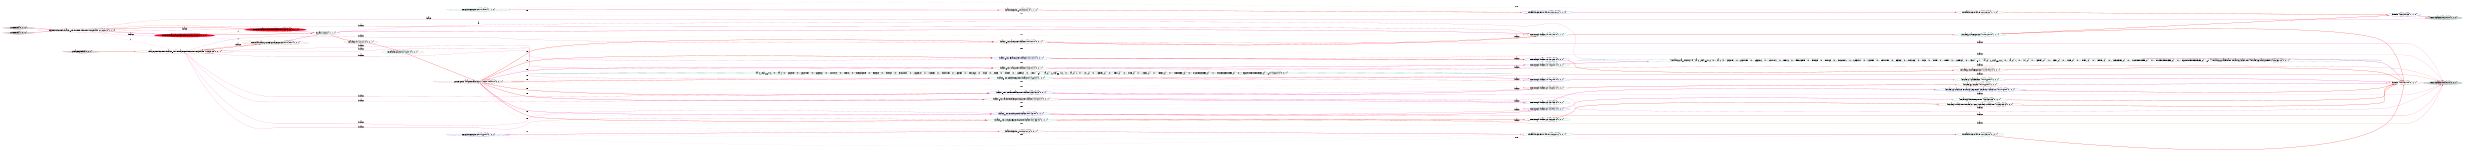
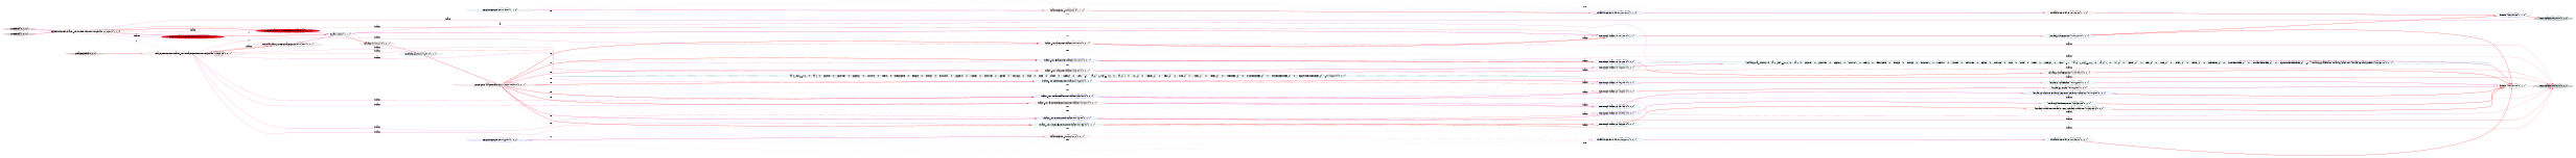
  digraph {
    rankdir=LR
    node [color=brown fillcolor=white shape=ellipse style=filled]
    edge [color=deeppink style=bold]
    n1 [color=teal label="enterOuterAlt(_localctx,1)@@@11@@@['1', '1', '1']"]
    n2 [color=teal label="{setState(560)castExpression()}@@@12@@@['1', '1', '1']"]
    n3 [color=blue label="{exitRule()}@@@24@@@['1', '1', '0']"]
    n4 [label="{exitRule()}@@@91@@@['0', '0', '1']"]
    n5 [color=blue label="RecognitionException re@@@86@@@['0', '0', '1']" shape=diamond]
    n6 [label="_localctx.exception = re@@@87@@@['0', '0', '1']"]
    n7 [color=teal label="_errHandler.reportError(this,re)@@@88@@@['0', '0', '1']"]
    n8 [color=teal label="_errHandler.recover(this,re)@@@89@@@['0', '0', '1']"]
    n9 [color=teal label="int _la@@@5@@@['1', '1', '1']"]
    n10 [label="setState(579)@@@7@@@['0', '0', '1']"]
    n11 [color=teal label="{setState(566)_la = _input.LA(1)if ((((_la) & ~0x3f) == 0 && ((1L << _la) & ((1L << ANALYZE) | (1L << ANALYZED) | (1L << CATALOGS) | (1L << COLUMNS) | (1L << DEBUG) | (1L << EXECUTABLE) | (1L << EXPLAIN) | (1L << FORMAT) | (1L << FUNCTIONS) | (1L << GRAPHVIZ) | (1L << MAPPED) | (1L << OPTIMIZED) | (1L << PARSED) | (1L << PHYSICAL) | (1L << PLAN) | (1L << RLIKE) | (1L << QUERY) | (1L << SCHEMAS) | (1L << SHOW))) != 0) || ((((_la - 64)) & ~0x3f) == 0 && ((1L << (_la - 64)) & ((1L << (SYS - 64)) | (1L << (TABLES - 64)) | (1L << (TEXT - 64)) | (1L << (TYPE - 64)) | (1L << (TYPES - 64)) | (1L << (VERIFY - 64)) | (1L << (IDENTIFIER - 64)) | (1L << (DIGIT_IDENTIFIER - 64)) | (1L << (QUOTED_IDENTIFIER - 64)) | (1L << (BACKQUOTED_IDENTIFIER - 64)))) != 0)) {{setState(563)qualifiedName()setState(564)match(DOT)}}setState(568)match(ASTERISK)}@@@33@@@['0', '0', '1']"]
    n12 [color=teal label="_errHandler.sync(this)@@@8@@@['0', '0', '1']"]
    n13 [label="getInterpreter().adaptivePredict(_input,77,_ctx)@@@9@@@['0', '0', '1']" shape=diamond]
    n14 [label="enterOuterAlt(_localctx,3)@@@25@@@['0', '0', '1']"]
    n15 [color=teal label="enterOuterAlt(_localctx,8)@@@74@@@['0', '0', '1']"]
    n16 [color=teal label="(((_la) & ~0x3f) == 0 && ((1L << _la) & ((1L << ANALYZE) | (1L << ANALYZED) | (1L << CATALOGS) | (1L << COLUMNS) | (1L << DEBUG) | (1L << EXECUTABLE) | (1L << EXPLAIN) | (1L << FORMAT) | (1L << FUNCTIONS) | (1L << GRAPHVIZ) | (1L << MAPPED) | (1L << OPTIMIZED) | (1L << PARSED) | (1L << PHYSICAL) | (1L << PLAN) | (1L << RLIKE) | (1L << QUERY) | (1L << SCHEMAS) | (1L << SHOW))) != 0) || ((((_la - 64)) & ~0x3f) == 0 && ((1L << (_la - 64)) & ((1L << (SYS - 64)) | (1L << (TABLES - 64)) | (1L << (TEXT - 64)) | (1L << (TYPE - 64)) | (1L << (TYPES - 64)) | (1L << (VERIFY - 64)) | (1L << (IDENTIFIER - 64)) | (1L << (DIGIT_IDENTIFIER - 64)) | (1L << (QUOTED_IDENTIFIER - 64)) | (1L << (BACKQUOTED_IDENTIFIER - 64)))) != 0)@@@36@@@['0', '0', '1']" shape=diamond]
    n17 [color=blue label="enterOuterAlt(_localctx,2)@@@18@@@['0', '0', '1']"]
    n18 [color=teal label="_localctx = new SubqueryExpressionContext(_localctx)@@@55@@@['0', '0', '1']"]
    n19 [color=teal label="enterOuterAlt(_localctx,6)@@@56@@@['0', '0', '1']"]
    n20 [label="_localctx = new StarContext(_localctx)@@@31@@@['0', '0', '1']"]
    n21 [color=blue label="_localctx = new ConstantDefaultContext(_localctx)@@@24@@@['0', '0', '1']"]
    n22 [label="_localctx = new CastContext(_localctx)@@@10@@@['0', '0', '1']"]
    n23 [color=blue label="_localctx = new ExtractContext(_localctx)@@@17@@@['0', '0', '1']"]
    n24 [color=teal label="_localctx = new DereferenceContext(_localctx)@@@66@@@['0', '0', '1']"]
    n25 [label="_localctx = new ParenthesizedExpressionContext(_localctx)@@@73@@@['0', '0', '1']"]
    n26 [color=blue label="_localctx = new FunctionContext(_localctx)@@@48@@@['0', '0', '1']"]
    n27 [color=teal label="enterOuterAlt(_localctx,4)@@@32@@@['0', '0', '1']"]
    n28 [color=blue label="enterOuterAlt(_localctx,5)@@@49@@@['0', '0', '1']"]
    n29 [color=blue label="enterOuterAlt(_localctx,7)@@@67@@@['0', '0', '1']"]
    n30 [label="{setState(562)constant()}@@@26@@@['0', '0', '1']"]
    n31 [color=blue label="{setState(575)match(T__0)setState(576)expression()setState(577)match(T__1)}@@@75@@@['0', '0', '1']"]
    n32 [color=teal label="RecognitionException re@@@19@@@['1', '1', '0']" shape=diamond]
    n33 [label="_errHandler.recover(this,re)@@@22@@@['1', '1', '0']"]
    n34 [label="_localctx.exception = re@@@20@@@['1', '1', '0']"]
    n35 [color=blue label="_errHandler.reportError(this,re)@@@21@@@['1', '1', '0']"]
    n36 [color=teal fillcolor=lightgray label="return _localctx@@@94@@@['0', '0', '1']"]
    n37 [label="{setState(561)extractExpression()}@@@19@@@['0', '0', '1']"]
    n38 [color=teal fillcolor=lightgray label="return _localctx@@@27@@@['1', '1', '0']"]
    n39 [label="{setState(570)match(T__0)setState(571)query()setState(572)match(T__1)}@@@57@@@['0', '0', '1']"]
    n40 [label="PrimaryExpressionContext _localctx = new PrimaryExpressionContext(_ctx,getState())@@@3@@@['0', '0', '1']"]
    n41 [label="enterRule(_localctx,60,RULE_primaryExpression)@@@4@@@['0', '0', '1']"]
    n42 [fillcolor=lightgray label="nonReserved['0', '1', '0']" shape=diamond]
    n43 [label="NonReservedContext _localctx = new NonReservedContext(_ctx,getState())@@@3@@@['1', '1', '0']"]
    n44 [color=blue fillcolor=red label="enterRule(_localctx,98,RULE_nonReserved)@@@4@@@['1', '0', '0']"]
    n45 [color=blue fillcolor=red label="enterRule(_localctx,100,RULE_nonReserved)@@@4@@@['0', '1', '0']"]
    n46 [color=teal label="{setState(569)functionExpression()}@@@50@@@['0', '0', '1']"]
    n47 [color=teal label="{setState(574)qualifiedName()}@@@68@@@['0', '0', '1']"]
    n48 [fillcolor=lightgray label="nonReserved['1', '0', '0']" shape=diamond]
    n49 [fillcolor=lightgray label="primaryExpression['0', '0', '1']" shape=diamond]
    n1 -> n2 [color=red]
    n2 -> n3 [color=red]
    n2 -> n4 [color=red]
    n3 -> n38 [color=red]
    n4 -> n36
    n5 -> n6 [color=red label=true style=dotted]
    n5 -> n6
    n5 -> n7 [label=true style=dotted]
    n5 -> n8 [color=red label=true style=dotted]
-   n6 -> n7
+   n6 -> n7 [style=dashed]
    n7 -> n8
    n8 -> n4 [color=red]
    n9 -> n1
    n9 -> n10 [color=red]
    n9 -> n11 [label=_la style=solid]
    n10 -> n12
    n11 -> n4
    n12 -> n13 [color=red]
    n13 -> n1 [color=red label=true style=dotted]
    n13 -> n14 [color=red label=true style=dotted]
    n13 -> n15 [label=true style=dotted]
    n13 -> n16 [color=red label=true style=dotted]
    n13 -> n17 [label=true style=dotted]
    n13 -> n18 [color=red label=true style=dotted]
    n13 -> n18 [color=red]
    n13 -> n19 [label=true style=dotted]
    n13 -> n20
    n13 -> n20 [color=red label=true style=dotted]
    n13 -> n21 [label=true style=dotted]
    n13 -> n21 [color=red]
    n13 -> n22 [color=red label=true style=dotted]
    n13 -> n22 [color=red]
    n13 -> n23 [color=red]
    n13 -> n23 [color=red label=true style=dotted]
    n13 -> n24 [color=red]
    n13 -> n24 [label=true style=dotted]
    n13 -> n25 [color=red]
    n13 -> n25 [label=true style=dotted]
    n13 -> n26
    n13 -> n26 [color=red label=true style=dotted]
    n13 -> n27 [label=true style=dotted]
    n13 -> n28 [label=true style=dotted]
    n13 -> n29 [label=true style=dotted]
    n14 -> n30 [color=red]
    n15 -> n31
    n17 -> n37 [color=red]
    n18 -> n19 [color=red]
    n18 -> n19 [color=red label=_localctx style=solid]
    n18 -> n36 [color=red label=_localctx style=solid]
    n19 -> n39 [color=red]
    n20 -> n27 [label=_localctx style=solid]
    n20 -> n27
    n20 -> n36 [color=red label=_localctx style=solid]
    n21 -> n14 [label=_localctx style=solid]
    n21 -> n14
    n21 -> n36 [label=_localctx style=solid]
    n22 -> n1 [color=red label=_localctx style=solid]
    n22 -> n1 [color=red]
    n22 -> n36 [label=_localctx style=solid]
    n23 -> n17 [color=red label=_localctx style=solid]
    n23 -> n17 [color=red]
    n23 -> n36 [label=_localctx style=solid]
    n24 -> n29
    n24 -> n29 [color=red label=_localctx style=solid]
    n24 -> n36 [color=red label=_localctx style=solid]
    n25 -> n15 [label=_localctx style=solid]
    n25 -> n15
    n25 -> n36 [label=_localctx style=solid]
    n26 -> n28
    n26 -> n28 [color=red label=_localctx style=solid]
    n26 -> n36 [color=red label=_localctx style=solid]
    n27 -> n11
    n28 -> n46
    n29 -> n47
    n30 -> n4
    n31 -> n4 [color=red]
    n32 -> n33 [color=red label=true style=dotted]
    n32 -> n34 [label=true style=dotted]
    n32 -> n34
    n32 -> n35 [color=red label=true style=dotted]
    n33 -> n3 [color=red]
    n34 -> n35 [color=red]
    n35 -> n33
    n37 -> n4 [color=red]
    n39 -> n4 [color=red]
    n40 -> n18 [label=_localctx style=solid]
    n40 -> n20 [color=red label=_localctx style=solid]
    n40 -> n21 [label=_localctx style=solid]
    n40 -> n22 [label=_localctx style=solid]
    n40 -> n23 [label=_localctx style=solid]
    n40 -> n24 [label=_localctx style=solid]
    n40 -> n25 [label=_localctx style=solid]
    n40 -> n26 [label=_localctx style=solid]
    n40 -> n41 [color=red]
    n40 -> n41 [color=red label=_localctx style=solid]
    n41 -> n9
    n42 -> n43
    n43 -> n1 [color=red label=_localctx style=solid]
    n43 -> n38 [label=_localctx style=solid]
    n43 -> n40 [label=0 style=dashed]
    n43 -> n44 [label=_localctx style=solid]
    n43 -> n44
    n43 -> n45 [label=_localctx style=solid]
    n43 -> n45 [color=red]
    n44 -> n9 [color=red]
    n44 -> n41 [color=red label=0 style=dashed]
    n44 -> n45 [label=0 style=dashed]
    n45 -> n9
    n46 -> n4 [color=red]
    n47 -> n4
    n48 -> n43
    n49 -> n40 [color=red]
  }
